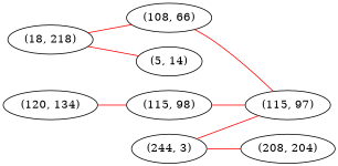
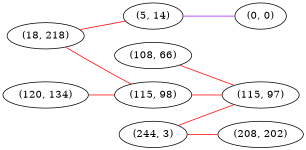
  graph {
    rankdir=LR
    edge [color=red weight=1]
    n1 [label="(115, 97)"]
    "(108, 66)"
    n3 [label="(18, 218)"]
    "(5, 14)"
    "(115, 98)"
+   "(0, 0)"
    "(244, 3)"
-   "(208, 204)"
+   "(208, 204)" [label="(208, 202)"]
    "(120, 134)"
    "(108, 66)" -- n1
    n3 -- "(5, 14)"
-   n3 -- "(108, 66)"
+   n3 -- "(115, 98)"
+   "(5, 14)" -- "(0, 0)" [color=purple weight=4]
    "(115, 98)" -- n1
    "(244, 3)" -- n1
    "(244, 3)" -- "(208, 204)"
    "(120, 134)" -- "(115, 98)"
  }
